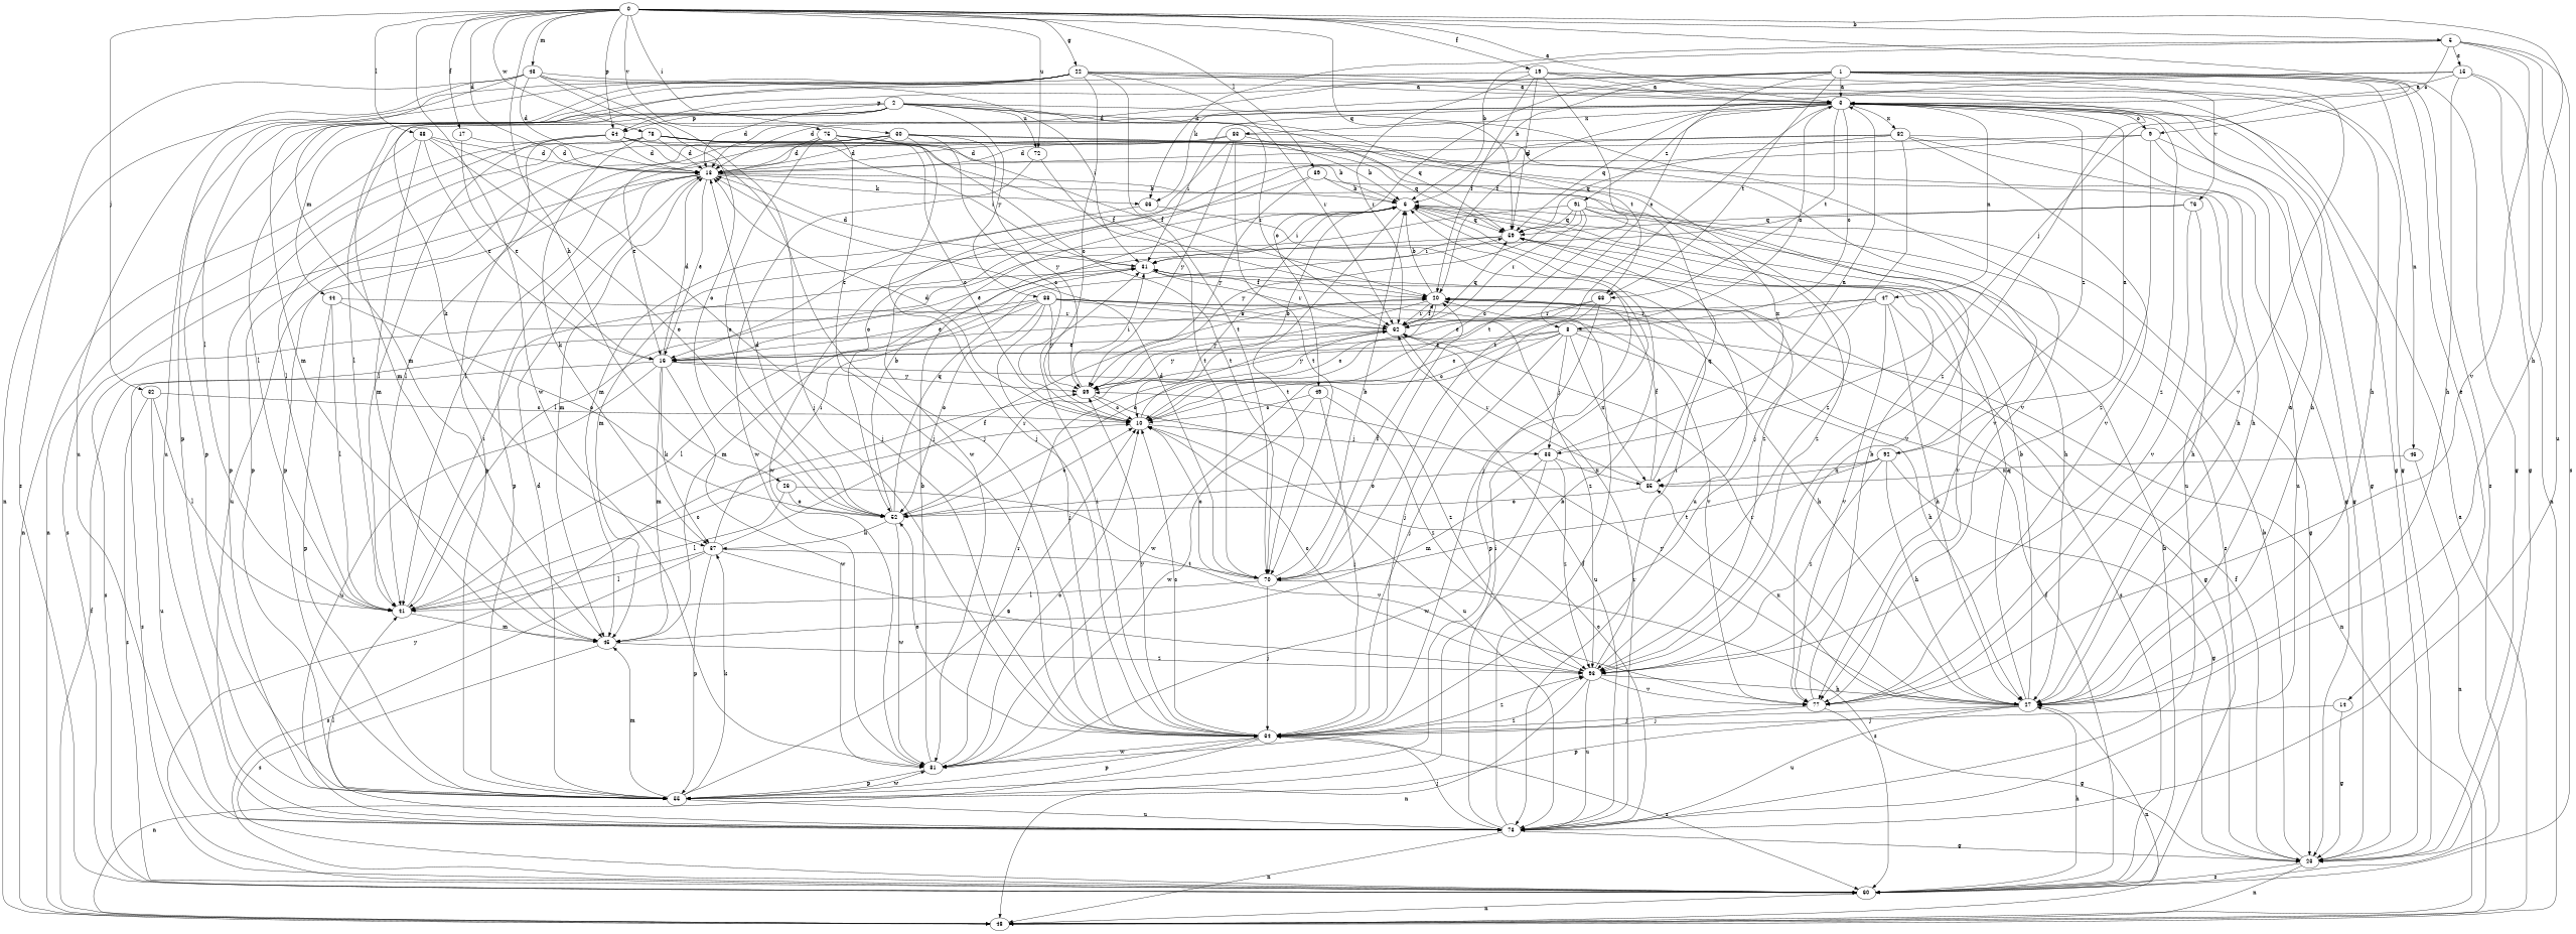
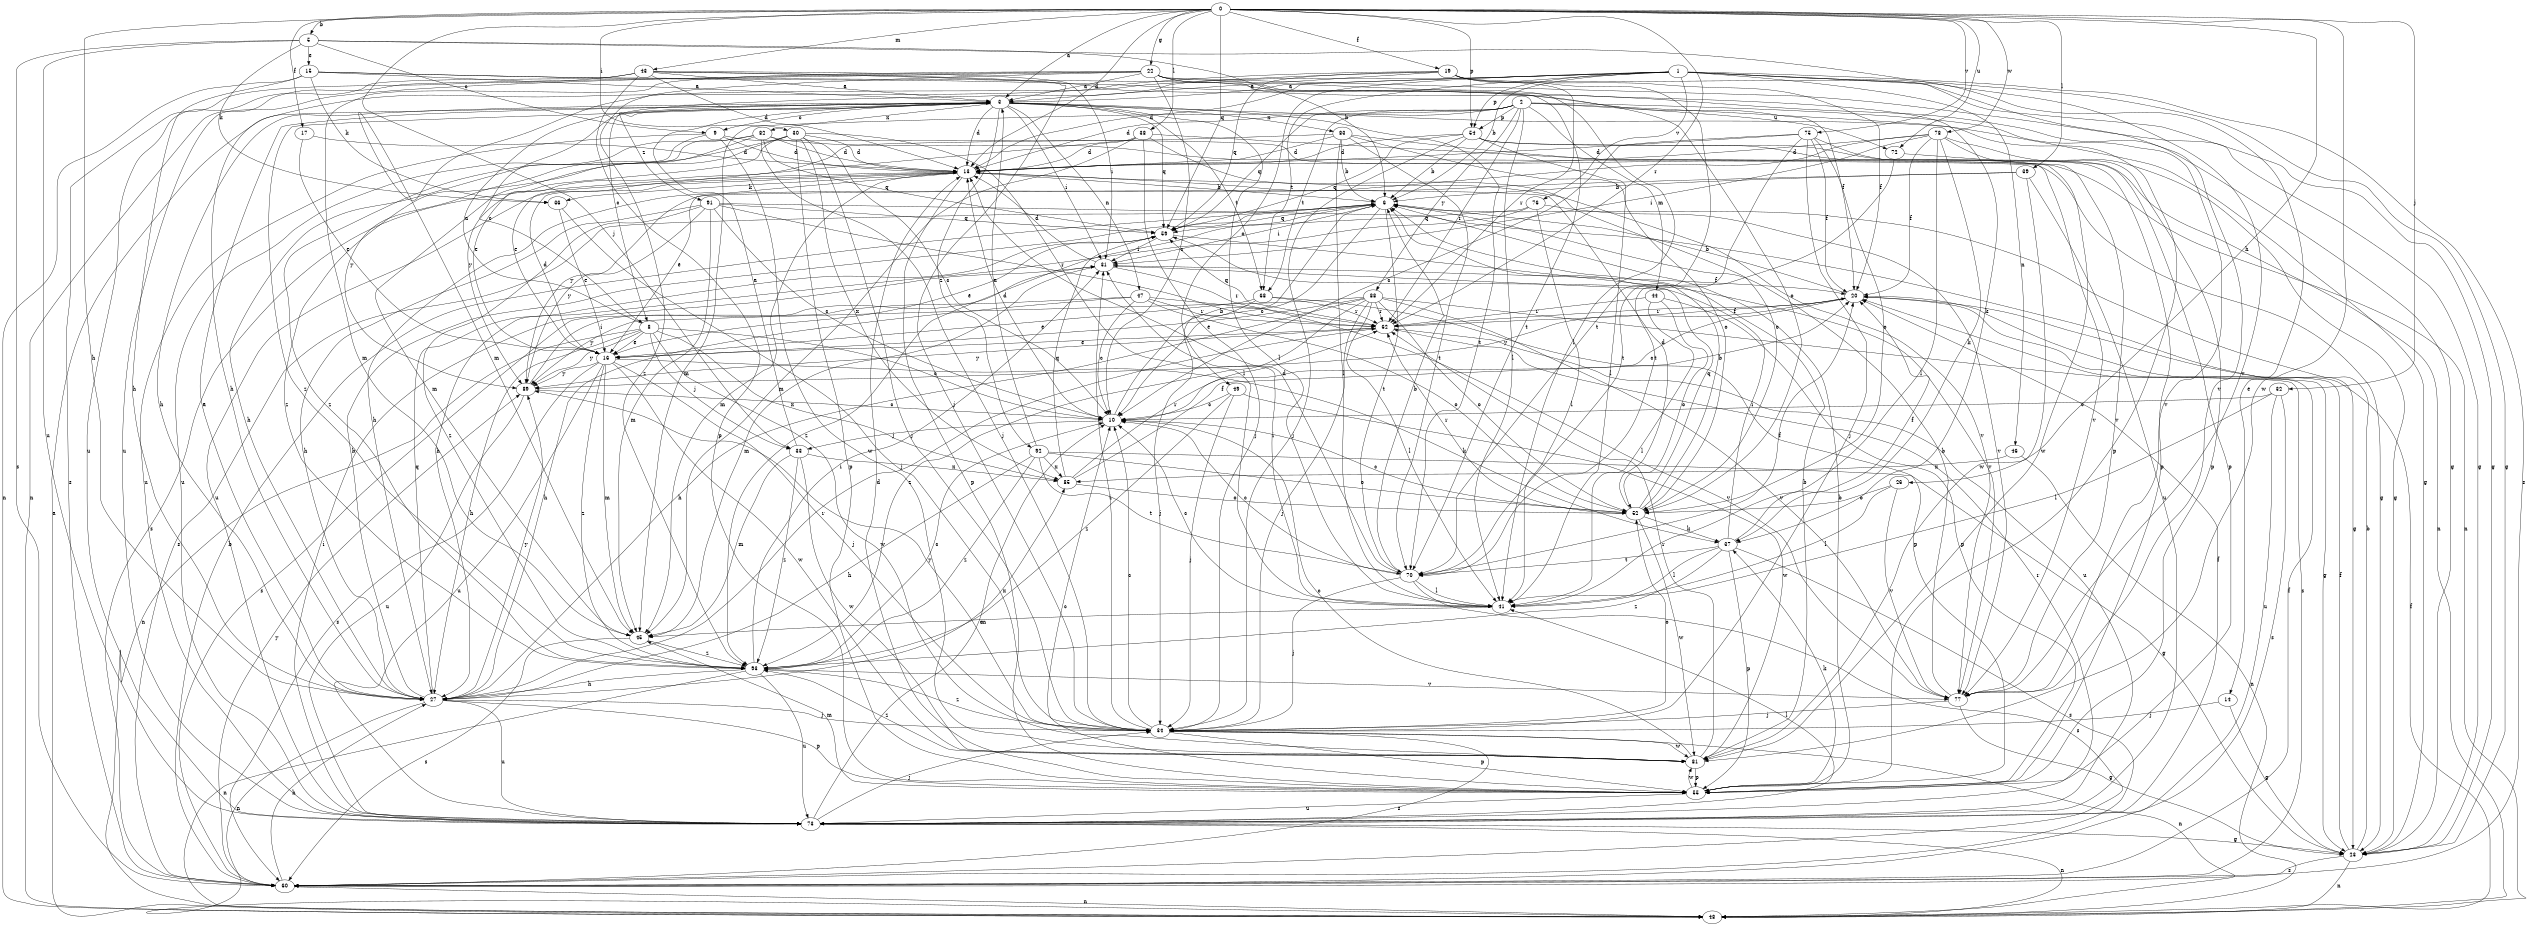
  strict digraph {
    0
    3
    5
    13
    17
    19
    22
    26
    27
    30
    32
    33
    38
    39
    43
    54
    59
    62
    72
    75
    78
    81
    8
    23
    68
    41
    9
    31
    47
    70
    82
    83
    91
    92
    93
    6
    n37 [label=60]
    77
    15
    36
    73
    45
    55
    16
    20
    10
    48
    37
    52
    85
    89
    34
    1
    14
    46
    49
    76
    2
    44
    88
    0 -> 3 [label=a]
    0 -> 5 [label=b]
    0 -> 13 [label=d]
    0 -> 17 [label=f]
    0 -> 19 [label=f]
    0 -> 22 [label=g]
    0 -> 26 [label=h]
    0 -> 27 [label=h]
    0 -> 30 [label=i]
    0 -> 32 [label=j]
    0 -> 33 [label=j]
    0 -> 38 [label=l]
    0 -> 39 [label=l]
    0 -> 43 [label=m]
    0 -> 54 [label=p]
    0 -> 59 [label=q]
-   22 -> 62 [label=r]
+   0 -> 62 [label=r]
    0 -> 72 [label=u]
    0 -> 75 [label=v]
    0 -> 78 [label=w]
    0 -> 81 [label=w]
    3 -> 13 [label=d]
    3 -> 27 [label=h]
    3 -> 59 [label=q]
    3 -> 8 [label=c]
    3 -> 23 [label=g]
    3 -> 68 [label=t]
    3 -> 41 [label=l]
    3 -> 9 [label=c]
    3 -> 31 [label=i]
    3 -> 47 [label=n]
    3 -> 70 [label=t]
    3 -> 82 [label=x]
    3 -> 83 [label=x]
    3 -> 91 [label=z]
    3 -> 92 [label=z]
    3 -> 93 [label=z]
    5 -> 9 [label=c]
    5 -> 6 [label=b]
    5 -> n37 [label=s]
    5 -> 77 [label=v]
    5 -> 15 [label=e]
    5 -> 36 [label=k]
    5 -> 73 [label=u]
    13 -> 6 [label=b]
    13 -> n37 [label=s]
    13 -> 77 [label=v]
    13 -> 36 [label=k]
    13 -> 73 [label=u]
    13 -> 45 [label=m]
    13 -> 55 [label=p]
    13 -> 16 [label=e]
    17 -> 13 [label=d]
    17 -> 16 [label=e]
    19 -> 3 [label=a]
    19 -> 27 [label=h]
    19 -> 59 [label=q]
    19 -> 62 [label=r]
    19 -> 23 [label=g]
    19 -> 70 [label=t]
    19 -> 45 [label=m]
    19 -> 20 [label=f]
    22 -> 3 [label=a]
    22 -> 23 [label=g]
    22 -> 41 [label=l]
    22 -> 70 [label=t]
    22 -> 93 [label=z]
    22 -> 73 [label=u]
    22 -> 45 [label=m]
    22 -> 10 [label=c]
    22 -> 48 [label=n]
    22 -> 37 [label=k]
    26 -> 41 [label=l]
    26 -> 77 [label=v]
    26 -> 52 [label=o]
    27 -> 3 [label=a]
    27 -> 59 [label=q]
    27 -> 62 [label=r]
    27 -> 6 [label=b]
    27 -> 73 [label=u]
    27 -> 55 [label=p]
    27 -> 48 [label=n]
    27 -> 85 [label=x]
    27 -> 89 [label=y]
    27 -> 34 [label=j]
    30 -> 13 [label=d]
    30 -> 41 [label=l]
    30 -> 93 [label=z]
    30 -> 55 [label=p]
    30 -> 16 [label=e]
    30 -> 10 [label=c]
    30 -> 85 [label=x]
    30 -> 89 [label=y]
    30 -> 34 [label=j]
    32 -> 41 [label=l]
    32 -> n37 [label=s]
    32 -> 73 [label=u]
    32 -> 10 [label=c]
    33 -> 3 [label=a]
    33 -> 81 [label=w]
    33 -> 93 [label=z]
    33 -> 45 [label=m]
    33 -> 85 [label=x]
    38 -> 13 [label=d]
    38 -> 45 [label=m]
    38 -> 16 [label=e]
    38 -> 48 [label=n]
    38 -> 52 [label=o]
    38 -> 34 [label=j]
    39 -> 81 [label=w]
    39 -> 6 [label=b]
    39 -> 73 [label=u]
    39 -> 89 [label=y]
    43 -> 3 [label=a]
    43 -> 13 [label=d]
    43 -> 31 [label=i]
    43 -> n37 [label=s]
    43 -> 73 [label=u]
    43 -> 55 [label=p]
    43 -> 52 [label=o]
    43 -> 34 [label=j]
    54 -> 13 [label=d]
    54 -> 59 [label=q]
    54 -> 41 [label=l]
    54 -> 6 [label=b]
    54 -> 55 [label=p]
    54 -> 48 [label=n]
    54 -> 34 [label=j]
    59 -> 31 [label=i]
    59 -> 77 [label=v]
    59 -> 16 [label=e]
    62 -> 59 [label=q]
    62 -> 73 [label=u]
    62 -> 16 [label=e]
    62 -> 20 [label=f]
    62 -> 89 [label=y]
    72 -> 81 [label=w]
    72 -> 70 [label=t]
    75 -> 13 [label=d]
    75 -> 70 [label=t]
    75 -> 55 [label=p]
    75 -> 20 [label=f]
    75 -> 10 [label=c]
    75 -> 52 [label=o]
    75 -> 34 [label=j]
    78 -> 13 [label=d]
    78 -> 27 [label=h]
    78 -> 23 [label=g]
    78 -> 41 [label=l]
    78 -> 31 [label=i]
    78 -> 55 [label=p]
    78 -> 20 [label=f]
    78 -> 37 [label=k]
    81 -> 62 [label=r]
    81 -> 93 [label=z]
    81 -> 6 [label=b]
    81 -> 55 [label=p]
    81 -> 10 [label=c]
    8 -> 3 [label=a]
    8 -> 27 [label=h]
    8 -> 33 [label=j]
    8 -> 81 [label=w]
    8 -> 16 [label=e]
    8 -> 10 [label=c]
    8 -> 48 [label=n]
    8 -> 85 [label=x]
    8 -> 89 [label=y]
    23 -> 6 [label=b]
    23 -> n37 [label=s]
    23 -> 20 [label=f]
    23 -> 48 [label=n]
    68 -> 62 [label=r]
    68 -> 55 [label=p]
    68 -> 16 [label=e]
    68 -> 34 [label=j]
    41 -> 31 [label=i]
    41 -> 45 [label=m]
    41 -> 10 [label=c]
    9 -> 13 [label=d]
    9 -> 81 [label=w]
    9 -> 23 [label=g]
    9 -> 93 [label=z]
    9 -> 73 [label=u]
    31 -> 13 [label=d]
    31 -> 62 [label=r]
    31 -> 45 [label=m]
    31 -> 20 [label=f]
    47 -> 27 [label=h]
    47 -> 62 [label=r]
    47 -> n37 [label=s]
    47 -> 77 [label=v]
    47 -> 10 [label=c]
    47 -> 52 [label=o]
    70 -> 13 [label=d]
    70 -> 41 [label=l]
    70 -> 6 [label=b]
    70 -> n37 [label=s]
    70 -> 20 [label=f]
    70 -> 10 [label=c]
    70 -> 34 [label=j]
    82 -> 13 [label=d]
    82 -> 27 [label=h]
    82 -> 59 [label=q]
    82 -> 77 [label=v]
    82 -> 73 [label=u]
    82 -> 45 [label=m]
    82 -> 34 [label=j]
    83 -> 13 [label=d]
    83 -> 41 [label=l]
    83 -> 70 [label=t]
    83 -> 6 [label=b]
    83 -> 77 [label=v]
    83 -> 52 [label=o]
    83 -> 89 [label=y]
    91 -> 27 [label=h]
    91 -> 59 [label=q]
    91 -> 62 [label=r]
    91 -> 23 [label=g]
    91 -> 93 [label=z]
    91 -> 45 [label=m]
    91 -> 10 [label=c]
    91 -> 89 [label=y]
    92 -> 3 [label=a]
    92 -> 27 [label=h]
    92 -> 23 [label=g]
    92 -> 70 [label=t]
    92 -> 93 [label=z]
    92 -> 52 [label=o]
    92 -> 85 [label=x]
    93 -> 27 [label=h]
    93 -> 31 [label=i]
    93 -> 77 [label=v]
    93 -> 73 [label=u]
    93 -> 10 [label=c]
    93 -> 48 [label=n]
    6 -> 59 [label=q]
    6 -> 31 [label=i]
    6 -> 70 [label=t]
    6 -> 93 [label=z]
    6 -> n37 [label=s]
    6 -> 10 [label=c]
    n37 -> 27 [label=h]
    n37 -> 6 [label=b]
    n37 -> 20 [label=f]
    n37 -> 48 [label=n]
    n37 -> 89 [label=y]
    77 -> 23 [label=g]
    77 -> 6 [label=b]
    77 -> 34 [label=j]
    15 -> 3 [label=a]
    15 -> 27 [label=h]
    15 -> 23 [label=g]
    15 -> 36 [label=k]
    15 -> 20 [label=f]
    15 -> 48 [label=n]
    36 -> 16 [label=e]
    36 -> 34 [label=j]
    73 -> 62 [label=r]
    73 -> 23 [label=g]
    73 -> 41 [label=l]
    73 -> 31 [label=i]
    73 -> 20 [label=f]
    73 -> 10 [label=c]
    73 -> 48 [label=n]
    73 -> 34 [label=j]
    45 -> 93 [label=z]
    45 -> n37 [label=s]
    55 -> 13 [label=d]
    55 -> 81 [label=w]
    55 -> 6 [label=b]
    55 -> 73 [label=u]
    55 -> 45 [label=m]
    55 -> 10 [label=c]
    55 -> 37 [label=k]
    16 -> 13 [label=d]
    16 -> 81 [label=w]
    16 -> 93 [label=z]
    16 -> n37 [label=s]
    16 -> 73 [label=u]
    16 -> 45 [label=m]
    16 -> 37 [label=k]
    16 -> 89 [label=y]
-   8 -> 34 [label=j]
+   16 -> 34 [label=j]
    20 -> 62 [label=r]
    20 -> 23 [label=g]
    20 -> 6 [label=b]
    20 -> 10 [label=c]
    20 -> 89 [label=y]
    10 -> 13 [label=d]
    10 -> 33 [label=j]
    10 -> 6 [label=b]
    48 -> 3 [label=a]
    48 -> 20 [label=f]
    37 -> 41 [label=l]
    37 -> 31 [label=i]
    37 -> 70 [label=t]
    37 -> 93 [label=z]
    37 -> n37 [label=s]
    37 -> 55 [label=p]
    37 -> 20 [label=f]
    52 -> 13 [label=d]
    52 -> 59 [label=q]
    52 -> 62 [label=r]
    52 -> 81 [label=w]
    52 -> 6 [label=b]
    52 -> 10 [label=c]
    52 -> 37 [label=k]
    85 -> 59 [label=q]
    85 -> 62 [label=r]
    85 -> 20 [label=f]
    85 -> 52 [label=o]
    89 -> 31 [label=i]
    89 -> 73 [label=u]
    89 -> 10 [label=c]
    34 -> 81 [label=w]
    34 -> 31 [label=i]
    34 -> 93 [label=z]
    34 -> n37 [label=s]
    34 -> 55 [label=p]
    34 -> 10 [label=c]
    34 -> 48 [label=n]
    34 -> 52 [label=o]
    34 -> 89 [label=y]
    1 -> 3 [label=a]
    1 -> 13 [label=d]
    1 -> 54 [label=p]
    1 -> 8 [label=c]
    1 -> 23 [label=g]
    1 -> 68 [label=t]
    1 -> 6 [label=b]
    1 -> n37 [label=s]
    1 -> 77 [label=v]
    1 -> 14 [label=e]
    1 -> 46 [label=n]
    1 -> 49 [label=o]
    1 -> 76 [label=v]
    14 -> 23 [label=g]
    14 -> 34 [label=j]
    46 -> 48 [label=n]
    46 -> 85 [label=x]
    49 -> 81 [label=w]
    49 -> 93 [label=z]
    49 -> 10 [label=c]
    49 -> 34 [label=j]
    76 -> 27 [label=h]
    76 -> 59 [label=q]
    76 -> 41 [label=l]
    76 -> 77 [label=v]
    2 -> 13 [label=d]
    2 -> 54 [label=p]
    2 -> 59 [label=q]
    2 -> 62 [label=r]
    2 -> 72 [label=u]
    2 -> 68 [label=t]
    2 -> 41 [label=l]
    2 -> 77 [label=v]
    2 -> 45 [label=m]
    2 -> 55 [label=p]
    2 -> 44 [label=m]
    2 -> 88 [label=y]
    44 -> 62 [label=r]
    44 -> 41 [label=l]
    44 -> 55 [label=p]
    44 -> 52 [label=o]
    88 -> 27 [label=h]
    88 -> 62 [label=r]
    88 -> 41 [label=l]
    88 -> 93 [label=z]
    88 -> n37 [label=s]
    88 -> 77 [label=v]
    88 -> 16 [label=e]
    88 -> 52 [label=o]
    88 -> 89 [label=y]
    88 -> 34 [label=j]
  }
